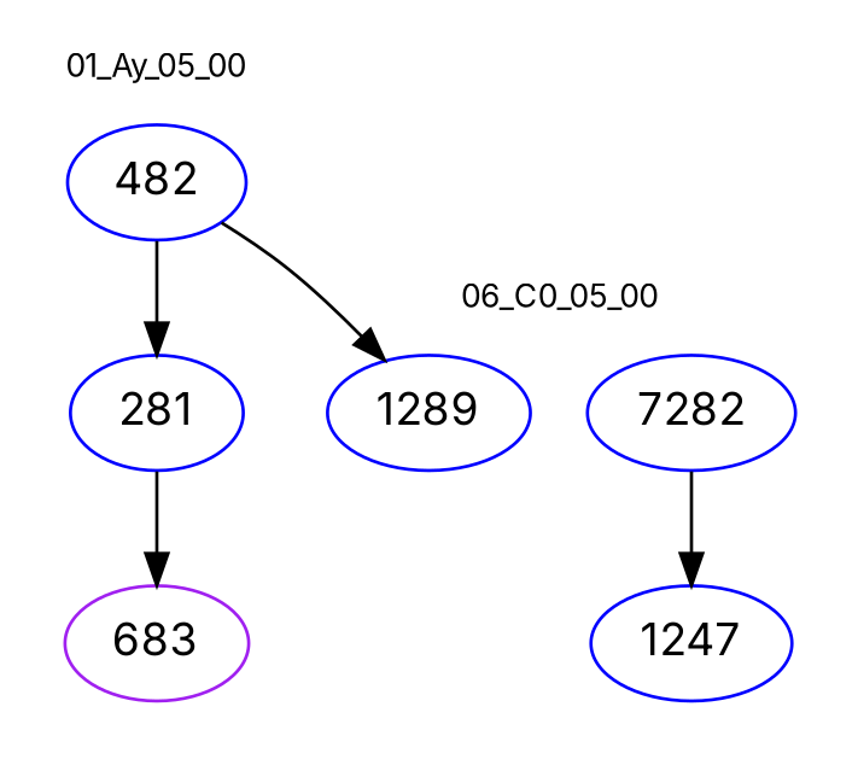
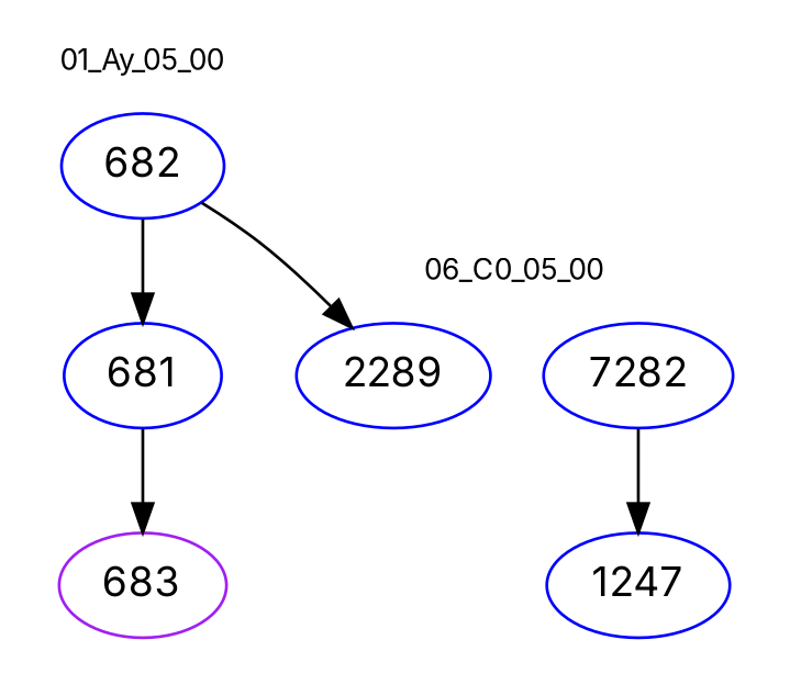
  digraph {
    fontname=Inter
    node [color=blue fontname=Inter]
    edge [color=black fontname=Inter]
-   n1 [label=482]
-   n2 [label=281]
+   n1 [label=682]
+   n2 [label=681]
    n3 [color=purple label=683]
    n4 [label=7282]
    n5 [label=1247]
-   n6 [label=1289]
+   n6 [label=2289]
    subgraph cluster_1 {
      color=white
      fontsize=10
      label="01_Ay_05_00"
      n1
      n2
      n3
    }
    subgraph cluster_2 {
      color=white
      fontsize=10
      label="06_C0_05_00"
      n4
      n5
      n6
    }
    n1 -> n2
    n1 -> n6
    n2 -> n3
    n4 -> n5
  }
